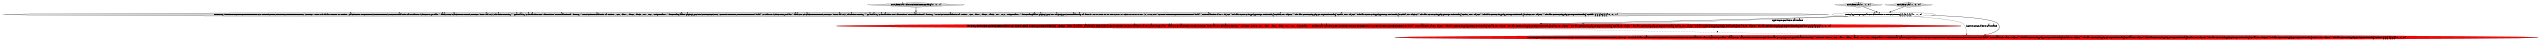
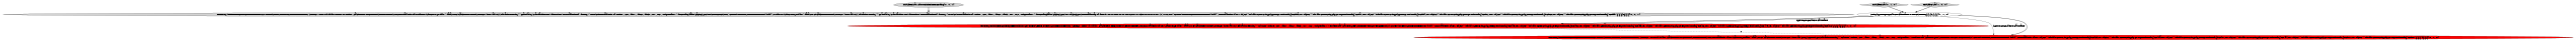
  digraph {
    node [fillcolor=lightgray shape=ellipse style=filled]
    edge [style=bold]
    n1 [label="testQuery(PLANNER_CONFIG_DEFAULT_NO_COMPLEX_SERDE,QUERY_CONTEXT_DEFAULT,\"SELECT * FROM druid.foo ORDER BY __time\",CalciteTests.REGULAR_USER_AUTH_RESULT,ImmutableList.of(Druids.newSelectQueryBuilder().dataSource(CalciteTests.DATASOURCE1).intervals(QSS(Filtration.eternity())).granularity(Granularities.ALL).dimensions(ImmutableList.of(\"dummy\")).metrics(ImmutableList.of(\"__time\",\"cnt\",\"dim1\",\"dim2\",\"dim3\",\"m1\",\"m2\",\"unique_dim1\")).descending(false).pagingSpec(FIRST_PAGING_SPEC).context(QUERY_CONTEXT_DEFAULT).build(),Druids.newSelectQueryBuilder().dataSource(CalciteTests.DATASOURCE1).intervals(QSS(Filtration.eternity())).granularity(Granularities.ALL).dimensions(ImmutableList.of(\"dummy\")).metrics(ImmutableList.of(\"__time\",\"cnt\",\"dim1\",\"dim2\",\"dim3\",\"m1\",\"m2\",\"unique_dim1\")).descending(false).pagingSpec(new PagingSpec(ImmutableMap.of(\"foo_1970-01-01T00:00:00.000Z_2001-01-03T00:00:00.001Z_1\",5),1000,true)).context(QUERY_CONTEXT_DEFAULT).build()),ImmutableList.of(new Object((((edu.fdu.CPPDG.tinypdg.pe.ExpressionInfo@8ce59a,new Object((((edu.fdu.CPPDG.tinypdg.pe.ExpressionInfo@8ce5a7,new Object((((edu.fdu.CPPDG.tinypdg.pe.ExpressionInfo@8ce5b4,new Object((((edu.fdu.CPPDG.tinypdg.pe.ExpressionInfo@8ce5c1,new Object((((edu.fdu.CPPDG.tinypdg.pe.ExpressionInfo@8ce5ce,new Object((((edu.fdu.CPPDG.tinypdg.pe.ExpressionInfo@8ce5db))@@@3@@@['0', '0', '1']"]
    n2 [fillcolor=red label="testQuery(PLANNER_CONFIG_DEFAULT_NO_COMPLEX_SERDE,QUERY_CONTEXT_DEFAULT,\"SELECT * FROM druid.foo\",CalciteTests.REGULAR_USER_AUTH_RESULT,ImmutableList.of(newScanQueryBuilder().dataSource(CalciteTests.DATASOURCE1).intervals(QSS(Filtration.eternity())).columns(\"__time\",\"cnt\",\"dim1\",\"dim2\",\"dim3\",\"m1\",\"m2\",\"unique_dim1\").resultFormat(ScanQuery.RESULT_FORMAT_COMPACTED_LIST).context(QUERY_CONTEXT_DEFAULT).build()),ImmutableList.of(new Object((((edu.fdu.CPPDG.tinypdg.pe.ExpressionInfo@8ce445,new Object((((edu.fdu.CPPDG.tinypdg.pe.ExpressionInfo@8ce452,new Object((((edu.fdu.CPPDG.tinypdg.pe.ExpressionInfo@8ce45f,new Object((((edu.fdu.CPPDG.tinypdg.pe.ExpressionInfo@8ce46c,new Object((((edu.fdu.CPPDG.tinypdg.pe.ExpressionInfo@8ce479,new Object((((edu.fdu.CPPDG.tinypdg.pe.ExpressionInfo@8ce486))@@@4@@@['1', '0', '0']"]
    n3 [fillcolor=red label="testQuery(PLANNER_CONFIG_DEFAULT_NO_COMPLEX_SERDE,QUERY_CONTEXT_DEFAULT,\"SELECT * FROM druid.foo\",CalciteTests.REGULAR_USER_AUTH_RESULT,ImmutableList.of(newScanQueryBuilder().dataSource(CalciteTests.DATASOURCE1).intervals(querySegmentSpec(Filtration.eternity())).columns(\"__time\",\"cnt\",\"dim1\",\"dim2\",\"dim3\",\"m1\",\"m2\",\"unique_dim1\").resultFormat(ScanQuery.RESULT_FORMAT_COMPACTED_LIST).context(QUERY_CONTEXT_DEFAULT).build()),ImmutableList.of(new Object((((edu.fdu.CPPDG.tinypdg.pe.ExpressionInfo@8ce4cd,new Object((((edu.fdu.CPPDG.tinypdg.pe.ExpressionInfo@8ce4da,new Object((((edu.fdu.CPPDG.tinypdg.pe.ExpressionInfo@8ce4e7,new Object((((edu.fdu.CPPDG.tinypdg.pe.ExpressionInfo@8ce4f4,new Object((((edu.fdu.CPPDG.tinypdg.pe.ExpressionInfo@8ce501,new Object((((edu.fdu.CPPDG.tinypdg.pe.ExpressionInfo@8ce50e))@@@4@@@['0', '1', '0']"]
-   n4 [label="testSelectStarWithoutLimitTimeAscending['0', '0', '1']" shape=diamond]
+   n4 [label="testSelectStarWithoutLimitTimeAscending['0', '0', '1']"]
    n5 [label="testSelectStar['0', '1', '0']" shape=diamond]
    n6 [fillcolor=white label="String hyperLogLogCollectorClassName = HLLC_STRING@@@3@@@['1', '1', '0']"]
    n7 [label="testSelectStar['1', '0', '0']" shape=diamond]
    n2 -> n3 [label=0 style=dashed]
    n4 -> n1
    n5 -> n6
    n6 -> n2
    n6 -> n2 [label=hyperLogLogCollectorClassName style=solid]
    n6 -> n3 [label=hyperLogLogCollectorClassName style=solid]
    n6 -> n3
    n7 -> n6
  }
